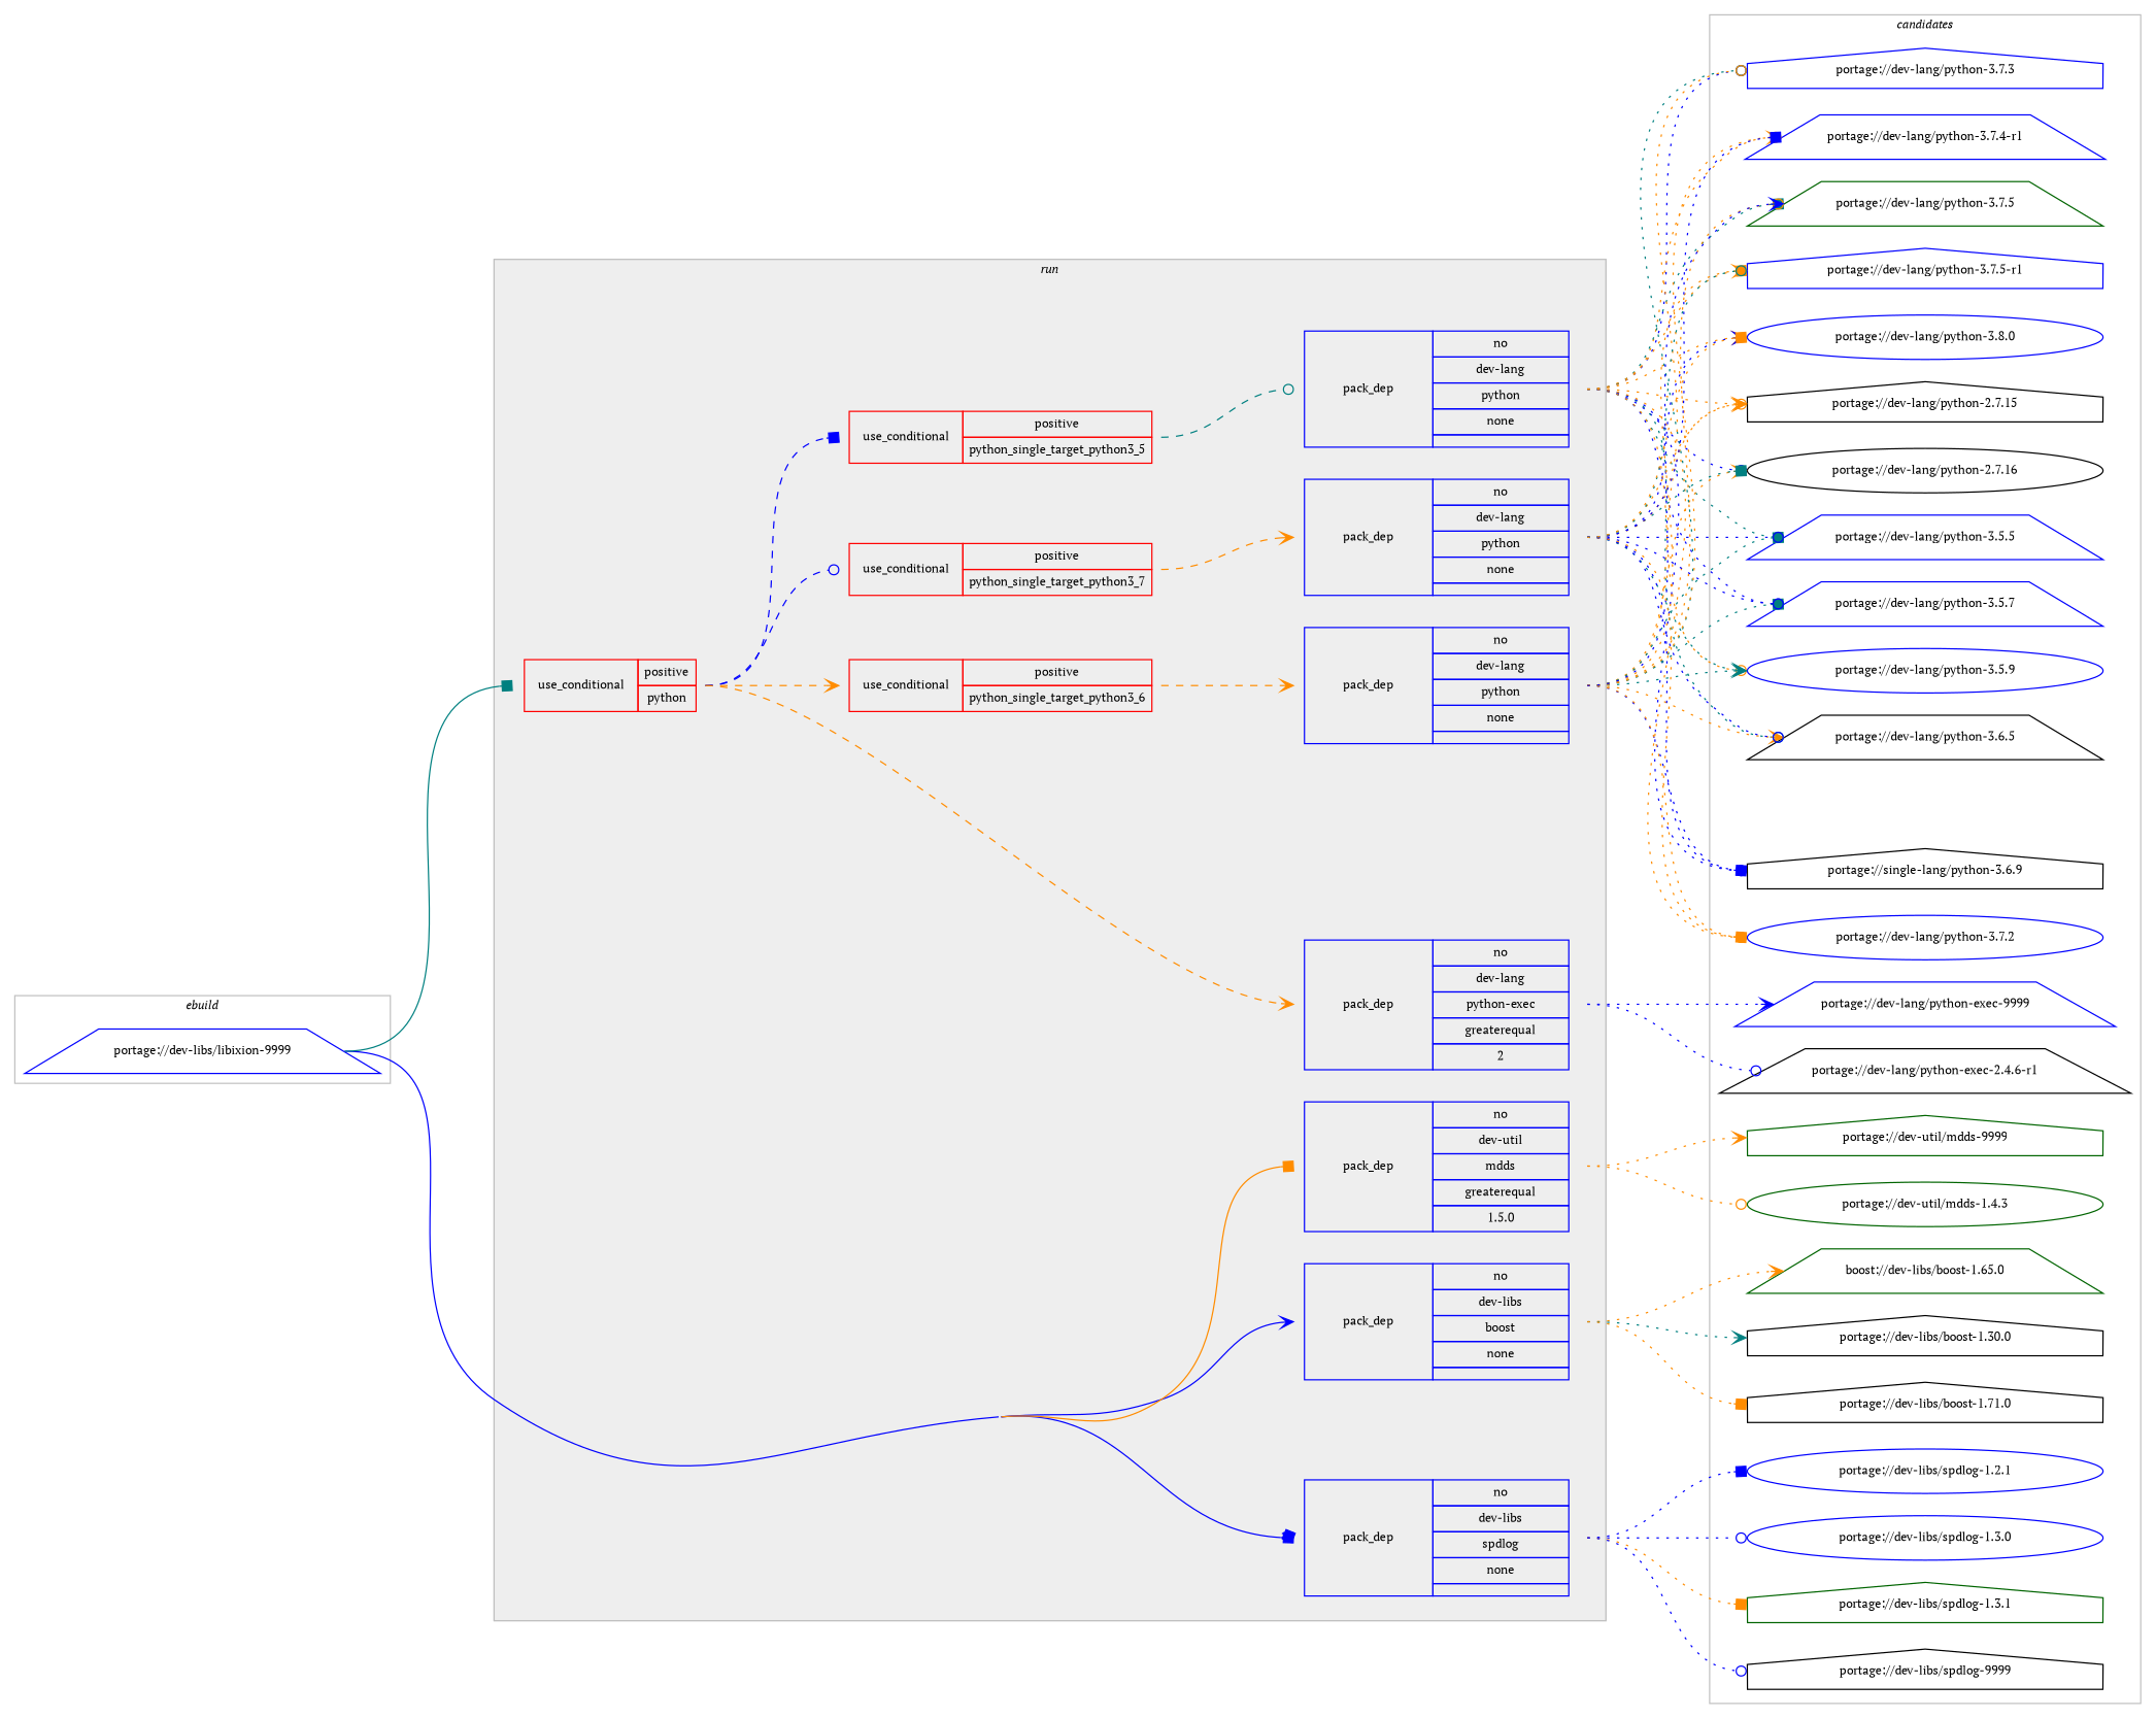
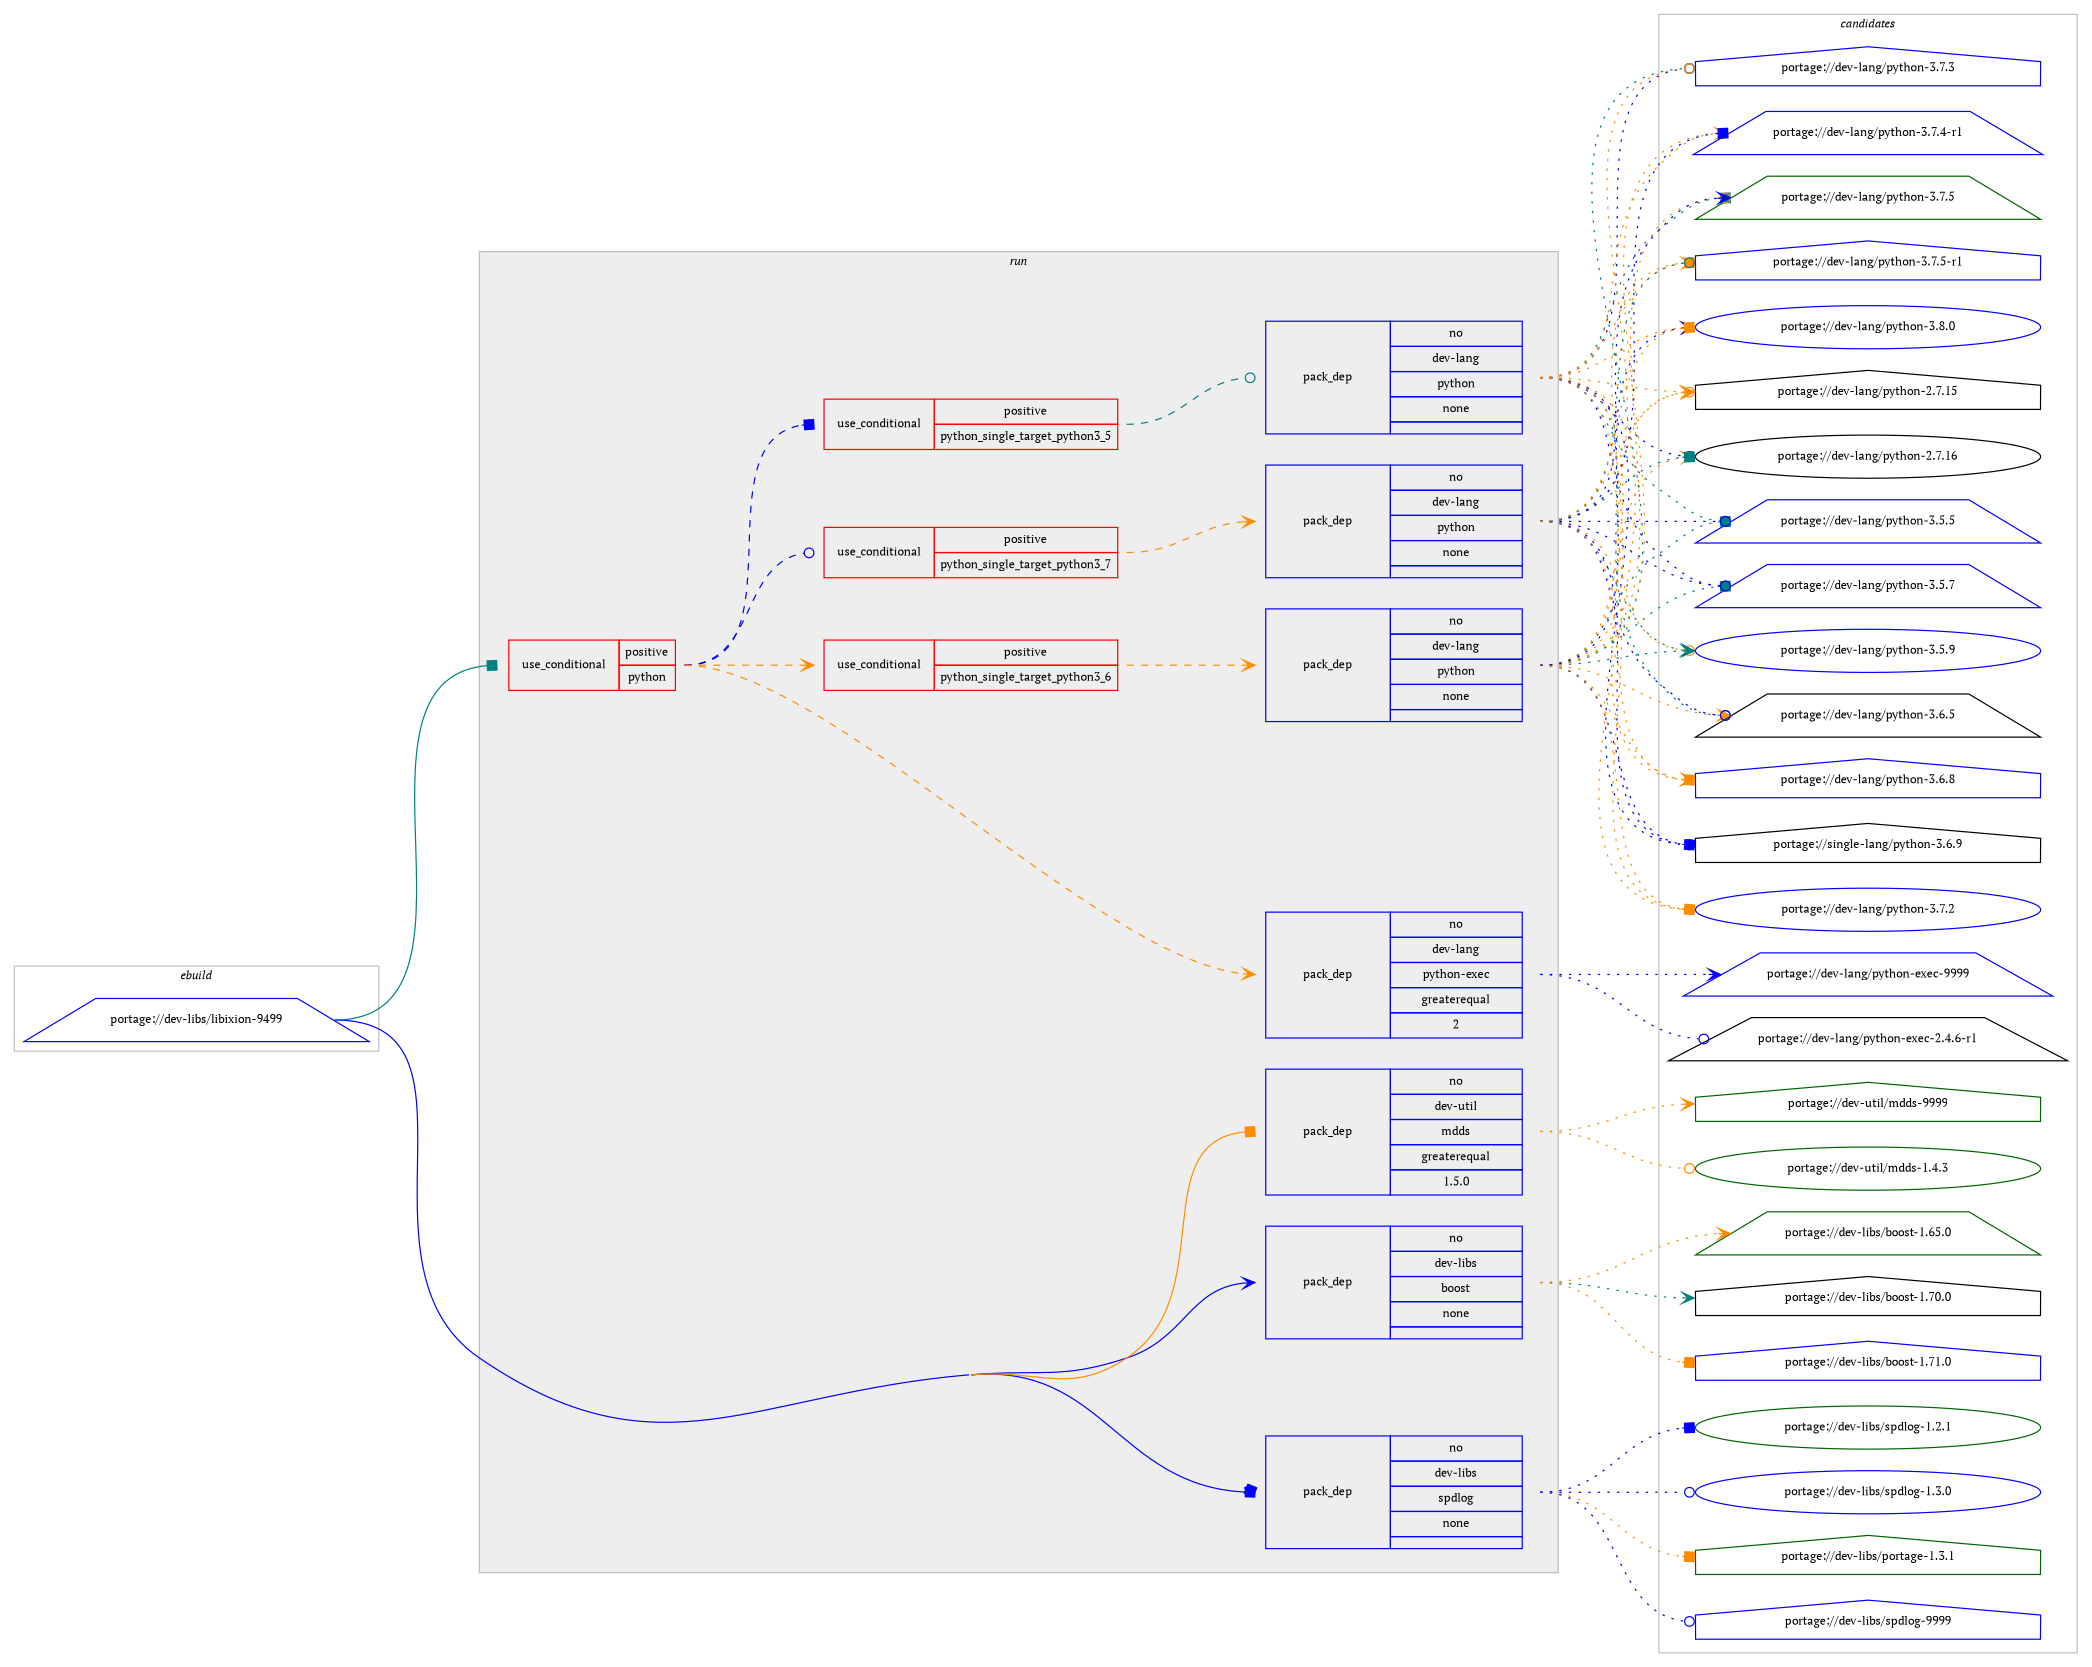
  digraph {
    compound=true
    concentrate=true
    fontname="PT Serif"
    fontsize=10
    newrank=true
    rankdir=LR
    ranksep=1.5
    node [color=blue fontname="PT Serif" fontsize=10 shape=none]
    edge [arrowhead=odot color=darkorange fontname="PT Serif" headport=w style=dotted tailport=e weight=100]
-   n1 [label="portage://dev-libs/libixion-9999" shape=trapezium width=4]
+   n1 [label="portage://dev-libs/libixion-9499" shape=trapezium width=4]
    n2 [label=<<TABLE BORDER="0" CELLBORDER="1" CELLSPACING="0" CELLPADDING="4" WIDTH="220"><TR><TD ROWSPAN="6" CELLPADDING="30">pack_dep</TD></TR><TR><TD WIDTH="110">no</TD></TR><TR><TD>dev-libs</TD></TR><TR><TD>spdlog</TD></TR><TR><TD>none</TD></TR><TR><TD></TD></TR></TABLE>>]
    n3 [label=<<TABLE BORDER="0" CELLBORDER="1" CELLSPACING="0" CELLPADDING="4" WIDTH="220"><TR><TD ROWSPAN="6" CELLPADDING="30">pack_dep</TD></TR><TR><TD WIDTH="110">no</TD></TR><TR><TD>dev-lang</TD></TR><TR><TD>python</TD></TR><TR><TD>none</TD></TR><TR><TD></TD></TR></TABLE>>]
    n4 [color=red label=<<TABLE BORDER="0" CELLBORDER="1" CELLSPACING="0" CELLPADDING="4"><TR><TD ROWSPAN="3" CELLPADDING="10">use_conditional</TD></TR><TR><TD>positive</TD></TR><TR><TD>python_single_target_python3_5</TD></TR></TABLE>>]
    n5 [label=<<TABLE BORDER="0" CELLBORDER="1" CELLSPACING="0" CELLPADDING="4" WIDTH="220"><TR><TD ROWSPAN="6" CELLPADDING="30">pack_dep</TD></TR><TR><TD WIDTH="110">no</TD></TR><TR><TD>dev-lang</TD></TR><TR><TD>python</TD></TR><TR><TD>none</TD></TR><TR><TD></TD></TR></TABLE>>]
    n6 [color=red label=<<TABLE BORDER="0" CELLBORDER="1" CELLSPACING="0" CELLPADDING="4"><TR><TD ROWSPAN="3" CELLPADDING="10">use_conditional</TD></TR><TR><TD>positive</TD></TR><TR><TD>python_single_target_python3_6</TD></TR></TABLE>>]
    n7 [label=<<TABLE BORDER="0" CELLBORDER="1" CELLSPACING="0" CELLPADDING="4" WIDTH="220"><TR><TD ROWSPAN="6" CELLPADDING="30">pack_dep</TD></TR><TR><TD WIDTH="110">no</TD></TR><TR><TD>dev-lang</TD></TR><TR><TD>python</TD></TR><TR><TD>none</TD></TR><TR><TD></TD></TR></TABLE>>]
    n8 [color=red label=<<TABLE BORDER="0" CELLBORDER="1" CELLSPACING="0" CELLPADDING="4"><TR><TD ROWSPAN="3" CELLPADDING="10">use_conditional</TD></TR><TR><TD>positive</TD></TR><TR><TD>python_single_target_python3_7</TD></TR></TABLE>>]
    n9 [label=<<TABLE BORDER="0" CELLBORDER="1" CELLSPACING="0" CELLPADDING="4" WIDTH="220"><TR><TD ROWSPAN="6" CELLPADDING="30">pack_dep</TD></TR><TR><TD WIDTH="110">no</TD></TR><TR><TD>dev-lang</TD></TR><TR><TD>python-exec</TD></TR><TR><TD>greaterequal</TD></TR><TR><TD>2</TD></TR></TABLE>>]
    n10 [color=red label=<<TABLE BORDER="0" CELLBORDER="1" CELLSPACING="0" CELLPADDING="4"><TR><TD ROWSPAN="3" CELLPADDING="10">use_conditional</TD></TR><TR><TD>positive</TD></TR><TR><TD>python</TD></TR></TABLE>>]
    n11 [label=<<TABLE BORDER="0" CELLBORDER="1" CELLSPACING="0" CELLPADDING="4" WIDTH="220"><TR><TD ROWSPAN="6" CELLPADDING="30">pack_dep</TD></TR><TR><TD WIDTH="110">no</TD></TR><TR><TD>dev-libs</TD></TR><TR><TD>boost</TD></TR><TR><TD>none</TD></TR><TR><TD></TD></TR></TABLE>>]
    n12 [label=<<TABLE BORDER="0" CELLBORDER="1" CELLSPACING="0" CELLPADDING="4" WIDTH="220"><TR><TD ROWSPAN="6" CELLPADDING="30">pack_dep</TD></TR><TR><TD WIDTH="110">no</TD></TR><TR><TD>dev-util</TD></TR><TR><TD>mdds</TD></TR><TR><TD>greaterequal</TD></TR><TR><TD>1.5.0</TD></TR></TABLE>>]
-   n13 [label="portage://dev-libs/spdlog-1.2.1" shape=ellipse width=4]
+   n13 [color=darkgreen label="portage://dev-libs/spdlog-1.2.1" shape=ellipse width=4]
    n14 [label="portage://dev-libs/spdlog-1.3.0" shape=ellipse width=4]
-   n15 [color=darkgreen label="portage://dev-libs/spdlog-1.3.1" shape=house width=4]
-   n16 [color=black label="portage://dev-libs/spdlog-9999" shape=house width=4]
+   n15 [color=darkgreen label="portage://dev-libs/portage-1.3.1" shape=house width=4]
+   n16 [label="portage://dev-libs/spdlog-9999" shape=house width=4]
    n17 [color=black label="portage://dev-lang/python-2.7.15" shape=house width=4]
    n18 [color=black label="portage://dev-lang/python-2.7.16" shape=ellipse width=4]
    n19 [label="portage://dev-lang/python-3.5.5" shape=trapezium width=4]
    n20 [label="portage://dev-lang/python-3.5.7" shape=trapezium width=4]
    n21 [label="portage://dev-lang/python-3.5.9" shape=ellipse width=4]
    n22 [color=black label="portage://dev-lang/python-3.6.5" shape=trapezium width=4]
+   n23 [label="portage://dev-lang/python-3.6.8" shape=house width=4]
    n24 [color=black label="portage://single-lang/python-3.6.9" shape=house width=4]
    n25 [label="portage://dev-lang/python-3.7.2" shape=ellipse width=4]
    n26 [label="portage://dev-lang/python-3.7.3" shape=house width=4]
    n27 [label="portage://dev-lang/python-3.7.4-r1" shape=trapezium width=4]
    n28 [color=darkgreen label="portage://dev-lang/python-3.7.5" shape=trapezium width=4]
    n29 [label="portage://dev-lang/python-3.7.5-r1" shape=house width=4]
    n30 [label="portage://dev-lang/python-3.8.0" shape=ellipse width=4]
    n31 [color=black label="portage://dev-lang/python-exec-2.4.6-r1" shape=trapezium width=4]
    n32 [label="portage://dev-lang/python-exec-9999" shape=trapezium width=4]
-   n33 [color=darkgreen label="boost://dev-libs/boost-1.65.0" shape=trapezium width=4]
-   n34 [color=black label="portage://dev-libs/boost-1.30.0" shape=house width=4]
-   n35 [color=black label="portage://dev-libs/boost-1.71.0" shape=house width=4]
+   n33 [color=darkgreen label="portage://dev-libs/boost-1.65.0" shape=trapezium width=4]
+   n34 [color=black label="portage://dev-libs/boost-1.70.0" shape=house width=4]
+   n35 [label="portage://dev-libs/boost-1.71.0" shape=house width=4]
    n36 [color=darkgreen label="portage://dev-util/mdds-1.4.3" shape=ellipse width=4]
    n37 [color=darkgreen label="portage://dev-util/mdds-9999" shape=house width=4]
    subgraph cluster_1 {
      color=gray
      label=<<i>ebuild</i>>
      rank=same
      n1
    }
    subgraph cluster_2 {
      color=gray
      label=<<i>dependencies</i>>
      subgraph cluster_3 {
        color=gray
        fillcolor="#eeeeee"
        label=<<i>compile</i>>
        style=filled
        subgraph sub_4 {
          color=gray
          fillcolor="#eeeeee"
          label=<<i>compile</i>>
          style=filled
          n2
        }
      }
      subgraph cluster_5 {
        color=gray
        fillcolor="#eeeeee"
        label=<<i>compile and run</i>>
        style=filled
        subgraph sub_6 {
          color=gray
          fillcolor="#eeeeee"
          label=<<i>compile and run</i>>
          style=filled
          n10
          subgraph sub_7 {
            color=gray
            fillcolor="#eeeeee"
            label=<<i>compile and run</i>>
            style=filled
            n4
            subgraph sub_8 {
              color=gray
              fillcolor="#eeeeee"
              label=<<i>compile and run</i>>
              style=filled
              n3
            }
          }
          subgraph sub_9 {
            color=gray
            fillcolor="#eeeeee"
            label=<<i>compile and run</i>>
            style=filled
            n6
            subgraph sub_10 {
              color=gray
              fillcolor="#eeeeee"
              label=<<i>compile and run</i>>
              style=filled
              n5
            }
          }
          subgraph sub_11 {
            color=gray
            fillcolor="#eeeeee"
            label=<<i>compile and run</i>>
            style=filled
            n8
            subgraph sub_12 {
              color=gray
              fillcolor="#eeeeee"
              label=<<i>compile and run</i>>
              style=filled
              n7
            }
          }
          subgraph sub_13 {
            color=gray
            fillcolor="#eeeeee"
            label=<<i>compile and run</i>>
            style=filled
            n9
          }
        }
        subgraph sub_14 {
          color=gray
          fillcolor="#eeeeee"
          label=<<i>compile and run</i>>
          style=filled
          n11
        }
        subgraph sub_15 {
          color=gray
          fillcolor="#eeeeee"
          label=<<i>compile and run</i>>
          style=filled
          n12
        }
      }
      subgraph cluster_16 {
        color=gray
        fillcolor="#eeeeee"
        label=<<i>run</i>>
        style=filled
      }
    }
    subgraph cluster_17 {
      color=gray
      label=<<i>candidates</i>>
      rank=same
      subgraph sub_18 {
        color=black
        label=<<i>candidates</i>>
        nodesep=1
        rank=same
        n13
        n14
        n15
        n16
      }
      subgraph sub_19 {
        color=black
        label=<<i>candidates</i>>
        nodesep=1
        rank=same
        n17
        n18
        n19
        n20
        n21
        n22
+       n23
        n24
        n25
        n26
        n27
        n28
        n29
        n30
      }
      subgraph sub_20 {
        color=black
        label=<<i>candidates</i>>
        nodesep=1
        rank=same
        n17
        n18
        n19
        n20
        n21
        n22
+       n23
        n24
        n25
        n26
        n27
        n28
        n29
        n30
      }
      subgraph sub_21 {
        color=black
        label=<<i>candidates</i>>
        nodesep=1
        rank=same
        n17
        n18
        n19
        n20
        n21
        n22
+       n23
        n24
        n25
        n26
        n27
        n28
        n29
        n30
      }
      subgraph sub_22 {
        color=black
        label=<<i>candidates</i>>
        nodesep=1
        rank=same
        n31
        n32
      }
      subgraph sub_23 {
        color=black
        label=<<i>candidates</i>>
        nodesep=1
        rank=same
        n33
        n34
        n35
      }
      subgraph sub_24 {
        color=black
        label=<<i>candidates</i>>
        nodesep=1
        rank=same
        n36
        n37
      }
    }
    n1 -> n2 [arrowhead=box color=blue style=solid weight=20]
    n1 -> n10 [arrowhead=box color=teal style=solid weight=20]
    n1 -> n11 [arrowhead=vee color=blue style=solid weight=20]
    n1 -> n12 [arrowhead=box style=solid weight=20]
    n2 -> n13 [arrowhead=box color=blue]
    n2 -> n14 [color=blue]
    n2 -> n15 [arrowhead=box]
    n2 -> n16 [color=blue]
    n3 -> n17 [arrowhead=vee]
    n3 -> n18 [color=blue]
    n3 -> n19 [color=teal]
    n3 -> n20 [color=blue]
    n3 -> n21
    n3 -> n22 [color=teal]
+   n3 -> n23 [arrowhead=vee]
    n3 -> n24 [color=blue]
    n3 -> n25
    n3 -> n26 [color=blue]
    n3 -> n27 [arrowhead=vee]
    n3 -> n28 [arrowhead=box color=teal]
    n3 -> n29 [arrowhead=box]
    n3 -> n30 [arrowhead=vee]
    n4 -> n3 [color=teal style=dashed weight=20]
    n5 -> n17
    n5 -> n18 [arrowhead=vee]
    n5 -> n19 [arrowhead=box color=teal]
    n5 -> n20 [arrowhead=box color=teal]
    n5 -> n21 [arrowhead=vee color=teal]
    n5 -> n22 [arrowhead=vee]
+   n5 -> n23 [arrowhead=vee]
    n5 -> n24 [color=blue]
    n5 -> n25 [arrowhead=box]
    n5 -> n26 [color=teal]
    n5 -> n27
    n5 -> n28
    n5 -> n29 [arrowhead=vee]
    n5 -> n30 [arrowhead=vee color=blue]
    n6 -> n5 [arrowhead=vee style=dashed weight=20]
    n7 -> n17 [arrowhead=vee]
    n7 -> n18 [arrowhead=box color=teal]
    n7 -> n19 [color=blue]
    n7 -> n20 [color=blue]
    n7 -> n21 [arrowhead=vee color=teal]
    n7 -> n22 [color=blue]
+   n7 -> n23 [arrowhead=box]
    n7 -> n24 [arrowhead=box color=blue]
    n7 -> n25
    n7 -> n26
    n7 -> n27 [arrowhead=box color=blue]
    n7 -> n28 [arrowhead=vee color=blue]
    n7 -> n29 [color=teal]
    n7 -> n30 [arrowhead=box]
    n8 -> n7 [arrowhead=vee style=dashed weight=20]
    n9 -> n31 [color=blue]
    n9 -> n32 [arrowhead=vee color=blue]
    n10 -> n4 [arrowhead=box color=blue style=dashed weight=20]
    n10 -> n6 [arrowhead=vee style=dashed weight=20]
    n10 -> n8 [color=blue style=dashed weight=20]
    n10 -> n9 [arrowhead=vee style=dashed weight=20]
    n11 -> n33 [arrowhead=vee]
    n11 -> n34 [arrowhead=vee color=teal]
    n11 -> n35 [arrowhead=box]
    n12 -> n36
    n12 -> n37 [arrowhead=vee]
  }
